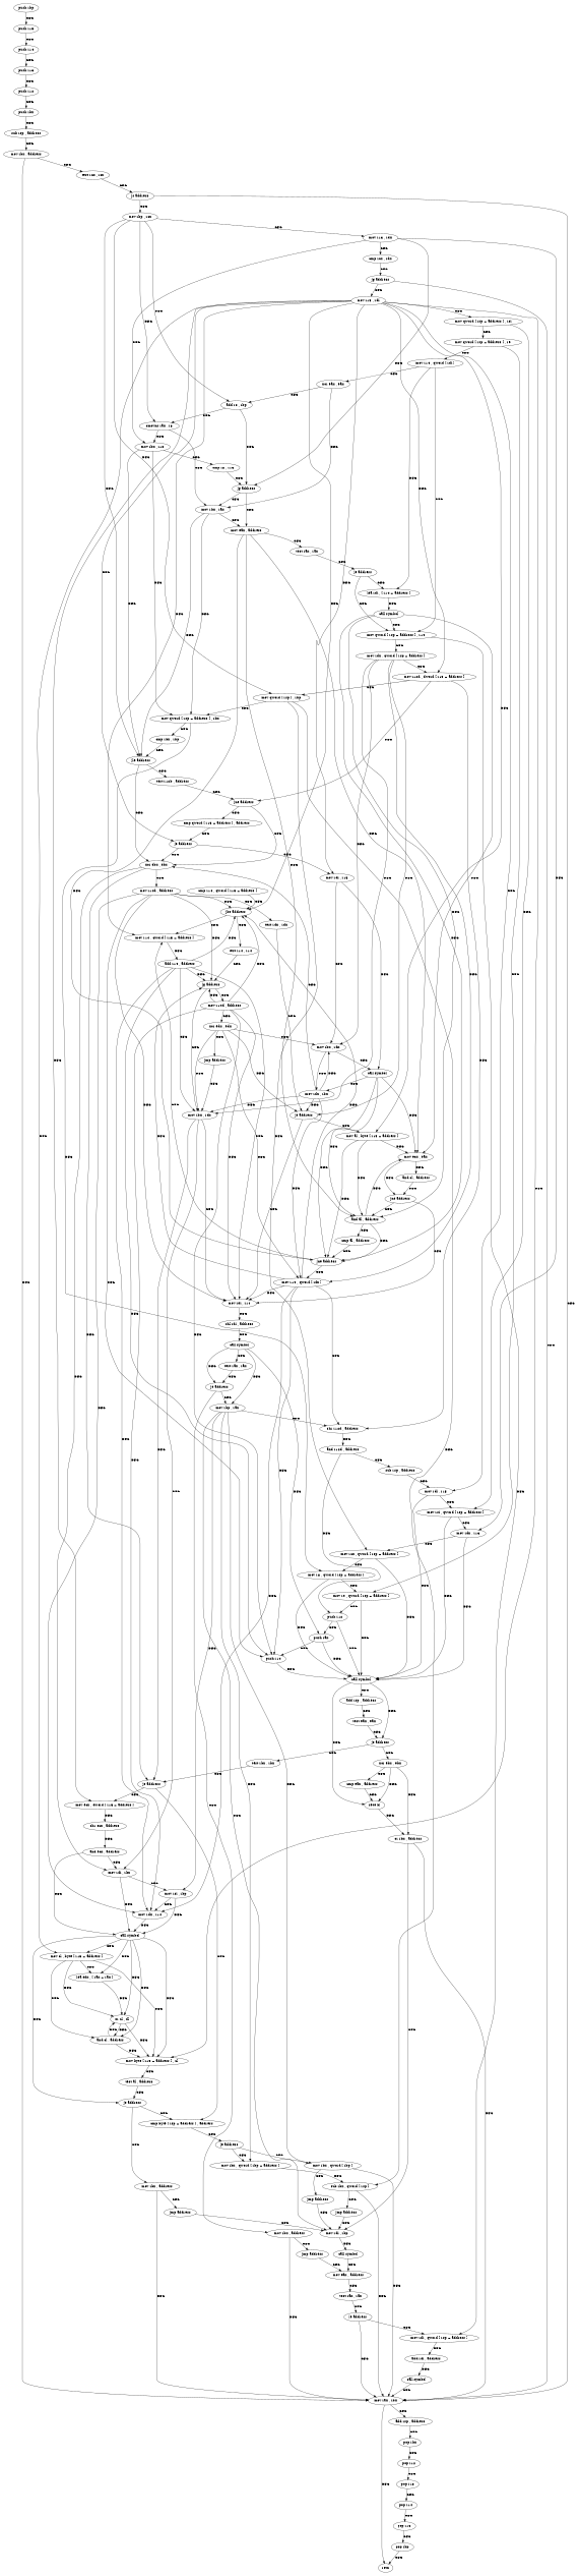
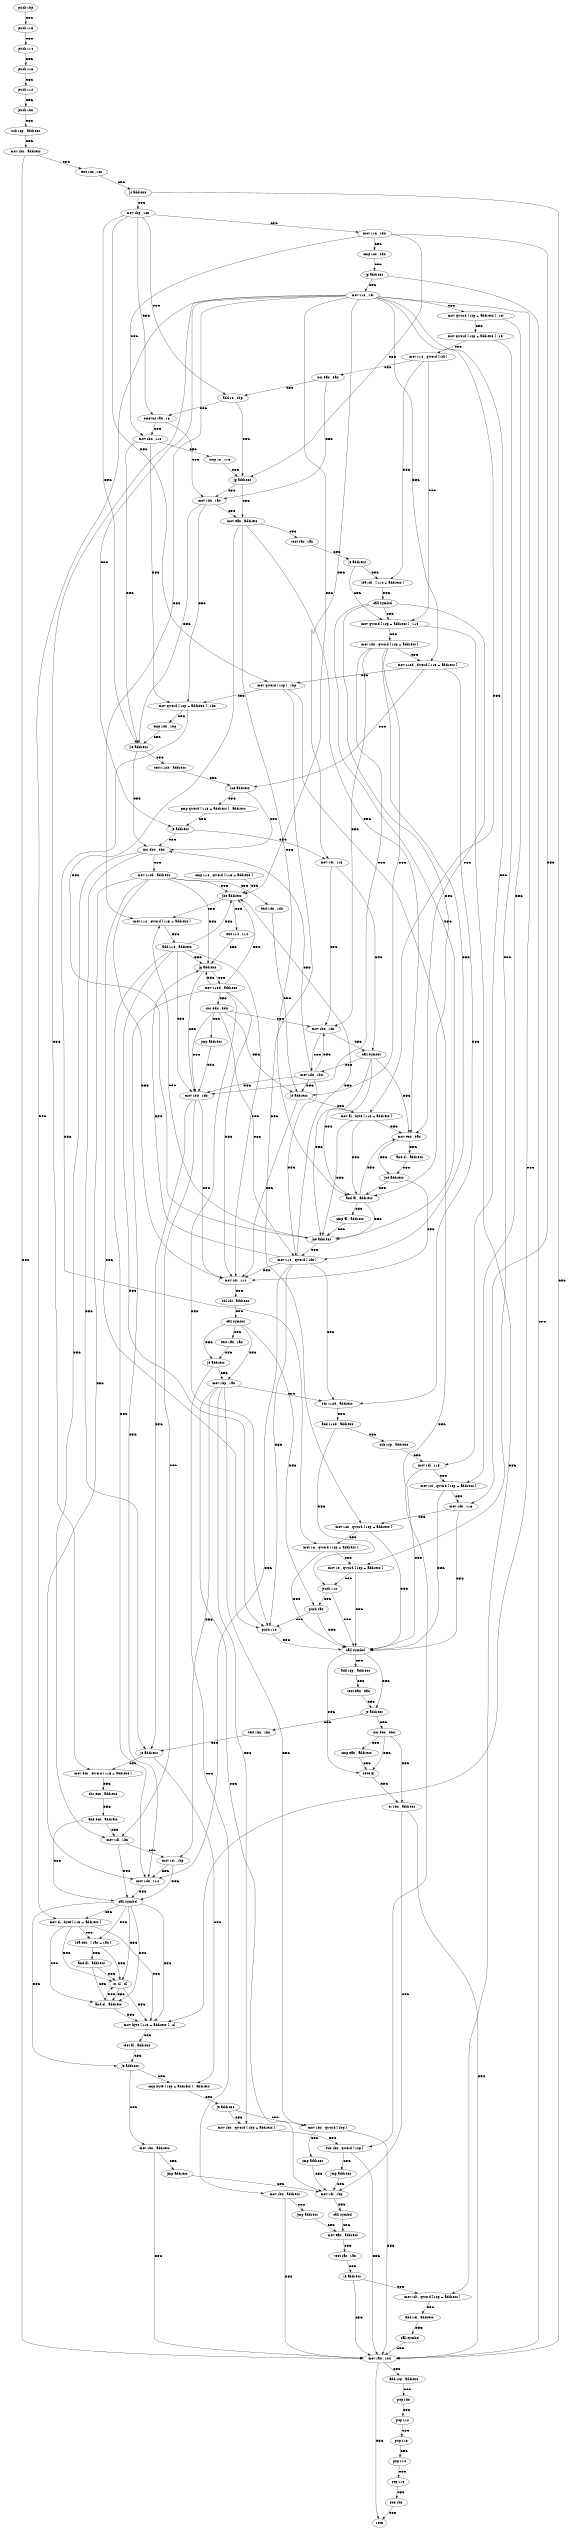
  digraph {
    n1 [label="push rbp"]
    n2 [label="push r15"]
    n3 [label="push r14"]
    n4 [label="push r13"]
    n5 [label="push r12"]
    n6 [label="push rbx"]
    n7 [label="sub rsp , address"]
    n8 [label="mov rbx , address"]
    n9 [label="test rcx , rcx"]
    n10 [label="mov rax , rbx"]
    n11 [label="js address"]
    n12 [label="add rsp , address"]
    n13 [label=retn]
    n14 [label="mov rbp , rcx"]
    n15 [label="mov r13 , rdx"]
    n16 [label="add r8 , rbp"]
    n17 [label="cmovns rax , r8"]
    n18 [label="mov qword [ rsp ] , rbp"]
    n19 [label="jle address"]
    n20 [label="pop rbx"]
    n21 [label="cmp rcx , rdx"]
    n22 [label="mov rbx , r13"]
    n23 [label="jg address"]
    n24 [label="mov rdx , r13"]
    n25 [label="mov rbx , rax"]
    n26 [label="mov qword [ rsp + address ] , rbx"]
    n27 [label="mov rcx , qword [ rsp + address ]"]
    n28 [label="sub rbx , qword [ rsp ]"]
    n29 [label="xor ebx , ebx"]
    n30 [label="test r12b , address"]
    n31 [label="pop r12"]
    n32 [label="pop r13"]
    n33 [label="pop r14"]
    n34 [label="pop r15"]
    n35 [label="pop rbp"]
    n36 [label="jg address"]
    n37 [label="cmp r8 , r13"]
    n38 [label="mov eax , address"]
    n39 [label="call symbol"]
    n40 [label="mov r15 , rdi"]
    n41 [label="mov qword [ rsp + address ] , rsi"]
    n42 [label="mov r12d , dword [ r15 + address ]"]
    n43 [label="mov al , byte [ r15 + address ]"]
    n44 [label="je address"]
    n45 [label="mov rdi , r15"]
    n46 [label="mov rdi , r15"]
    n47 [label="mov r14 , qword [ r15 + address ]"]
    n48 [label="mov ecx , dword [ r15 + address ]"]
    n49 [label="jbe address"]
    n50 [label="mov cl , byte [ r15 + address ]"]
    n51 [label="mov byte [ r15 + address ] , cl"]
    n52 [label="mov qword [ rsp + address ] , r9"]
    n53 [label="mov rsi , qword [ rsp + address ]"]
    n54 [label="jne address"]
    n55 [label="shr r12d , address"]
    n56 [label="mov ecx , eax"]
    n57 [label="and al , address"]
    n58 [label="jne address"]
    n59 [label="mov rbx , rdx"]
    n60 [label="call symbol"]
    n61 [label="add r14 , address"]
    n62 [label="shr ecx , address"]
    n63 [label="test r14 , r14"]
    n64 [label="lea edx , [ rax + rax ]"]
    n65 [label="and cl , address"]
    n66 [label="or cl , dl"]
    n67 [label="test al , address"]
    n68 [label="mov r14 , qword [ rdi ]"]
    n69 [label="mov r9 , qword [ rsp + address ]"]
    n70 [label="xor eax , eax"]
    n71 [label="mov qword [ rsp + address ] , r14"]
    n72 [label="lea rdi , [ r14 + address ]"]
    n73 [label="push r12"]
    n74 [label="mov rdx , qword [ rsp + address ]"]
    n75 [label="mov rdi , qword [ rsp + address ]"]
    n76 [label="call symbol"]
    n77 [label="cmp rbx , rbp"]
    n78 [label="mov r8 , qword [ rsp + address ]"]
    n79 [label="test rax , rax"]
    n80 [label="je address"]
    n81 [label="and cl , address"]
    n82 [label="jne address"]
    n83 [label="cmp al , address"]
    n84 [label="mov r14 , qword [ rdx ]"]
    n85 [label="je address"]
    n86 [label="mov rbx , rdx"]
    n87 [label="add rdi , address"]
    n88 [label="mov rdi , r14"]
    n89 [label="push r14"]
    n90 [label="mov rdx , r14"]
    n91 [label="jg address"]
    n92 [label="mov rdx , rbx"]
    n93 [label="je address"]
    n94 [label="mov rdi , rbx"]
    n95 [label="cmp qword [ r15 + address ] , address"]
    n96 [label="and r12d , address"]
    n97 [label="jmp address"]
    n98 [label="mov r14d , address"]
    n99 [label="test rdx , rdx"]
    n100 [label="cmp byte [ rsp + address ] , address"]
    n101 [label="mov rsi , rbp"]
    n102 [label="call symbol"]
    n103 [label="shl rdi , address"]
    n104 [label="mov r14d , address"]
    n105 [label="call symbol"]
    n106 [label="test rax , rax"]
    n107 [label="je address"]
    n108 [label="mov rbp , rax"]
    n109 [label="push rax"]
    n110 [label="mov rbx , address"]
    n111 [label="mov rdi , rbp"]
    n112 [label="mov rbx , qword [ rbp ]"]
    n113 [label="mov rbx , qword [ rbp + address ]"]
    n114 [label="jmp address"]
    n115 [label="mov eax , address"]
    n116 [label="call symbol"]
    n117 [label="jmp address"]
    n118 [label="test rax , rax"]
    n119 [label="je address"]
    n120 [label="sub rsp , address"]
    n121 [label="add rsp , address"]
    n122 [label="je address"]
    n123 [label="sete bl"]
    n124 [label="test eax , eax"]
    n125 [label="test rbx , rbx"]
    n126 [label="xor ebx , ebx"]
    n127 [label="or rbx , address"]
    n128 [label="cmp eax , address"]
    n129 [label="cmp r14 , qword [ r15 + address ]"]
    n130 [label="call symbol"]
    n131 [label="je address"]
    n132 [label="and ecx , address"]
    n133 [label="je address"]
+   n134 [label="and dl , address"]
    n135 [label="mov rbx , address"]
    n136 [label="jmp address"]
    n137 [label="xor edx , edx"]
    n138 [label="jmp address"]
    n1 -> n2 [label=CFG]
    n2 -> n3 [label=CFG]
    n3 -> n4 [label=CFG]
    n4 -> n5 [label=CFG]
    n5 -> n6 [label=CFG]
    n6 -> n7 [label=CFG]
    n7 -> n8 [label=CFG]
    n8 -> n9 [label=CFG]
    n8 -> n10 [label=DFG]
    n9 -> n11 [label=CFG]
    n10 -> n12 [label=CFG]
    n10 -> n13 [label=DFG]
    n11 -> n10 [label=CFG]
    n11 -> n14 [label=CFG]
    n12 -> n20 [label=CFG]
    n14 -> n15 [label=CFG]
    n14 -> n16 [label=DFG]
    n14 -> n17 [label=DFG]
    n14 -> n18 [label=DFG]
    n14 -> n19 [label=DFG]
    n15 -> n21 [label=CFG]
    n15 -> n22 [label=DFG]
    n15 -> n23 [label=DFG]
    n15 -> n24 [label=DFG]
    n16 -> n17 [label=DFG]
    n16 -> n23 [label=DFG]
    n17 -> n22 [label=CFG]
    n17 -> n25 [label=CFG]
    n18 -> n26 [label=CFG]
    n18 -> n27 [label=DFG]
    n18 -> n28 [label=DFG]
    n19 -> n29 [label=CFG]
    n19 -> n30 [label=CFG]
    n20 -> n31 [label=CFG]
    n21 -> n36 [label=CFG]
    n22 -> n19 [label=DFG]
    n22 -> n26 [label=DFG]
    n22 -> n37 [label=CFG]
    n23 -> n25 [label=CFG]
    n23 -> n38 [label=CFG]
    n24 -> n27 [label=CFG]
    n24 -> n39 [label=DFG]
    n25 -> n19 [label=DFG]
    n25 -> n26 [label=DFG]
    n25 -> n38 [label=CFG]
    n26 -> n77 [label=CFG]
    n26 -> n78 [label=DFG]
    n27 -> n39 [label=DFG]
    n27 -> n78 [label=CFG]
    n28 -> n10 [label=DFG]
    n28 -> n97 [label=CFG]
    n29 -> n93 [label=DFG]
    n29 -> n94 [label=DFG]
    n29 -> n98 [label=CFG]
    n30 -> n54 [label=CFG]
    n31 -> n32 [label=CFG]
    n32 -> n33 [label=CFG]
    n33 -> n34 [label=CFG]
    n34 -> n35 [label=CFG]
    n35 -> n13 [label=CFG]
    n36 -> n10 [label=CFG]
    n36 -> n40 [label=CFG]
    n37 -> n23 [label=CFG]
    n38 -> n56 [label=DFG]
    n38 -> n57 [label=DFG]
    n38 -> n58 [label=DFG]
    n38 -> n79 [label=CFG]
    n39 -> n121 [label=CFG]
    n39 -> n122 [label=DFG]
    n39 -> n123 [label=DFG]
    n40 -> n41 [label=CFG]
    n40 -> n42 [label=DFG]
    n40 -> n43 [label=DFG]
    n40 -> n44 [label=DFG]
    n40 -> n45 [label=DFG]
    n40 -> n46 [label=DFG]
    n40 -> n47 [label=DFG]
    n40 -> n48 [label=DFG]
    n40 -> n49 [label=DFG]
    n40 -> n50 [label=DFG]
    n40 -> n51 [label=DFG]
    n41 -> n52 [label=CFG]
    n41 -> n53 [label=DFG]
    n42 -> n18 [label=CFG]
    n42 -> n54 [label=DFG]
    n42 -> n55 [label=DFG]
    n43 -> n56 [label=DFG]
    n43 -> n57 [label=DFG]
    n43 -> n58 [label=DFG]
    n44 -> n29 [label=CFG]
    n44 -> n45 [label=CFG]
    n45 -> n59 [label=CFG]
    n45 -> n60 [label=DFG]
    n46 -> n39 [label=DFG]
    n46 -> n53 [label=CFG]
    n47 -> n61 [label=DFG]
    n48 -> n62 [label=DFG]
    n49 -> n47 [label=CFG]
    n49 -> n63 [label=CFG]
    n50 -> n51 [label=DFG]
    n50 -> n64 [label=CFG]
    n50 -> n65 [label=DFG]
    n50 -> n66 [label=DFG]
    n51 -> n67 [label=CFG]
    n52 -> n68 [label=CFG]
    n52 -> n69 [label=DFG]
    n53 -> n24 [label=CFG]
    n53 -> n39 [label=DFG]
    n54 -> n29 [label=CFG]
    n54 -> n95 [label=CFG]
    n55 -> n96 [label=DFG]
    n56 -> n81 [label=DFG]
    n56 -> n82 [label=DFG]
    n57 -> n56 [label=DFG]
    n57 -> n58 [label=DFG]
    n57 -> n83 [label=CFG]
    n58 -> n47 [label=CFG]
    n58 -> n84 [label=CFG]
    n59 -> n60 [label=CFG]
    n59 -> n92 [label=DFG]
    n60 -> n56 [label=DFG]
    n60 -> n57 [label=DFG]
    n60 -> n58 [label=DFG]
    n60 -> n92 [label=CFG]
    n61 -> n49 [label=DFG]
    n61 -> n86 [label=CFG]
    n61 -> n88 [label=DFG]
    n61 -> n89 [label=DFG]
    n61 -> n90 [label=DFG]
    n61 -> n91 [label=DFG]
    n62 -> n132 [label=DFG]
    n63 -> n91 [label=CFG]
    n64 -> n66 [label=DFG]
+   n64 -> n134 [label=DFG]
    n65 -> n51 [label=DFG]
    n65 -> n66 [label=DFG]
    n66 -> n51 [label=DFG]
    n66 -> n65 [label=DFG]
    n67 -> n133 [label=CFG]
    n68 -> n70 [label=CFG]
    n68 -> n71 [label=DFG]
    n68 -> n72 [label=DFG]
    n69 -> n39 [label=DFG]
    n69 -> n73 [label=CFG]
    n70 -> n16 [label=CFG]
    n70 -> n25 [label=DFG]
    n71 -> n74 [label=CFG]
    n71 -> n75 [label=DFG]
    n72 -> n76 [label=DFG]
    n73 -> n39 [label=DFG]
    n73 -> n109 [label=CFG]
    n74 -> n42 [label=CFG]
    n74 -> n59 [label=DFG]
    n74 -> n84 [label=DFG]
    n74 -> n85 [label=DFG]
    n74 -> n86 [label=DFG]
    n75 -> n87 [label=DFG]
    n76 -> n56 [label=DFG]
    n76 -> n57 [label=DFG]
    n76 -> n58 [label=DFG]
    n76 -> n71 [label=CFG]
    n77 -> n19 [label=CFG]
    n78 -> n39 [label=DFG]
    n78 -> n69 [label=CFG]
    n79 -> n80 [label=CFG]
    n80 -> n71 [label=CFG]
    n80 -> n72 [label=CFG]
    n81 -> n82 [label=DFG]
    n82 -> n57 [label=CFG]
    n82 -> n88 [label=CFG]
    n83 -> n58 [label=CFG]
    n84 -> n49 [label=DFG]
    n84 -> n55 [label=CFG]
    n84 -> n88 [label=DFG]
    n84 -> n89 [label=DFG]
    n84 -> n90 [label=DFG]
    n84 -> n91 [label=DFG]
    n85 -> n43 [label=CFG]
    n85 -> n88 [label=CFG]
    n86 -> n88 [label=CFG]
    n86 -> n93 [label=DFG]
    n86 -> n94 [label=DFG]
    n87 -> n130 [label=DFG]
    n88 -> n103 [label=DFG]
    n89 -> n39 [label=DFG]
    n90 -> n102 [label=DFG]
    n91 -> n86 [label=CFG]
    n91 -> n104 [label=CFG]
    n92 -> n29 [label=CFG]
    n92 -> n59 [label=DFG]
    n92 -> n84 [label=DFG]
    n92 -> n85 [label=DFG]
    n92 -> n86 [label=DFG]
    n93 -> n48 [label=CFG]
    n93 -> n100 [label=CFG]
    n94 -> n101 [label=CFG]
    n94 -> n102 [label=DFG]
    n95 -> n44 [label=CFG]
    n96 -> n73 [label=DFG]
    n96 -> n120 [label=CFG]
    n97 -> n111 [label=CFG]
    n98 -> n49 [label=DFG]
    n98 -> n88 [label=DFG]
    n98 -> n89 [label=DFG]
    n98 -> n90 [label=DFG]
    n98 -> n91 [label=DFG]
    n98 -> n99 [label=CFG]
    n99 -> n85 [label=CFG]
    n100 -> n131 [label=CFG]
    n101 -> n90 [label=CFG]
    n101 -> n102 [label=DFG]
    n102 -> n50 [label=CFG]
    n102 -> n51 [label=DFG]
    n102 -> n64 [label=DFG]
    n102 -> n65 [label=DFG]
    n102 -> n66 [label=DFG]
    n102 -> n133 [label=DFG]
    n103 -> n105 [label=DFG]
    n104 -> n49 [label=DFG]
    n104 -> n88 [label=DFG]
    n104 -> n89 [label=DFG]
    n104 -> n90 [label=DFG]
    n104 -> n91 [label=DFG]
    n104 -> n137 [label=CFG]
    n105 -> n106 [label=CFG]
    n105 -> n107 [label=DFG]
    n105 -> n108 [label=DFG]
    n105 -> n109 [label=DFG]
    n106 -> n107 [label=CFG]
    n107 -> n108 [label=CFG]
    n107 -> n110 [label=CFG]
    n108 -> n55 [label=CFG]
    n108 -> n101 [label=DFG]
    n108 -> n111 [label=DFG]
    n108 -> n112 [label=DFG]
    n108 -> n113 [label=DFG]
    n109 -> n39 [label=DFG]
    n109 -> n89 [label=CFG]
    n110 -> n10 [label=DFG]
    n110 -> n114 [label=CFG]
    n111 -> n116 [label=DFG]
    n112 -> n10 [label=DFG]
    n112 -> n117 [label=CFG]
    n113 -> n28 [label=DFG]
    n114 -> n115 [label=CFG]
    n115 -> n118 [label=CFG]
    n116 -> n115 [label=CFG]
    n117 -> n111 [label=CFG]
    n118 -> n119 [label=CFG]
    n119 -> n10 [label=CFG]
    n119 -> n75 [label=CFG]
    n120 -> n46 [label=CFG]
    n121 -> n124 [label=CFG]
    n122 -> n125 [label=CFG]
    n122 -> n126 [label=CFG]
    n123 -> n127 [label=DFG]
    n124 -> n122 [label=CFG]
    n125 -> n93 [label=CFG]
    n126 -> n123 [label=DFG]
    n126 -> n127 [label=DFG]
    n126 -> n128 [label=CFG]
    n127 -> n10 [label=DFG]
    n127 -> n111 [label=CFG]
    n128 -> n123 [label=CFG]
    n129 -> n49 [label=CFG]
    n130 -> n10 [label=CFG]
    n131 -> n112 [label=CFG]
    n131 -> n113 [label=CFG]
    n132 -> n94 [label=CFG]
    n132 -> n102 [label=DFG]
    n133 -> n100 [label=CFG]
    n133 -> n135 [label=CFG]
+   n134 -> n65 [label=CFG]
+   n134 -> n66 [label=DFG]
    n135 -> n10 [label=DFG]
    n135 -> n136 [label=CFG]
    n136 -> n111 [label=CFG]
    n137 -> n59 [label=DFG]
    n137 -> n84 [label=DFG]
    n137 -> n85 [label=DFG]
    n137 -> n86 [label=DFG]
    n137 -> n138 [label=CFG]
    n138 -> n86 [label=CFG]
  }
